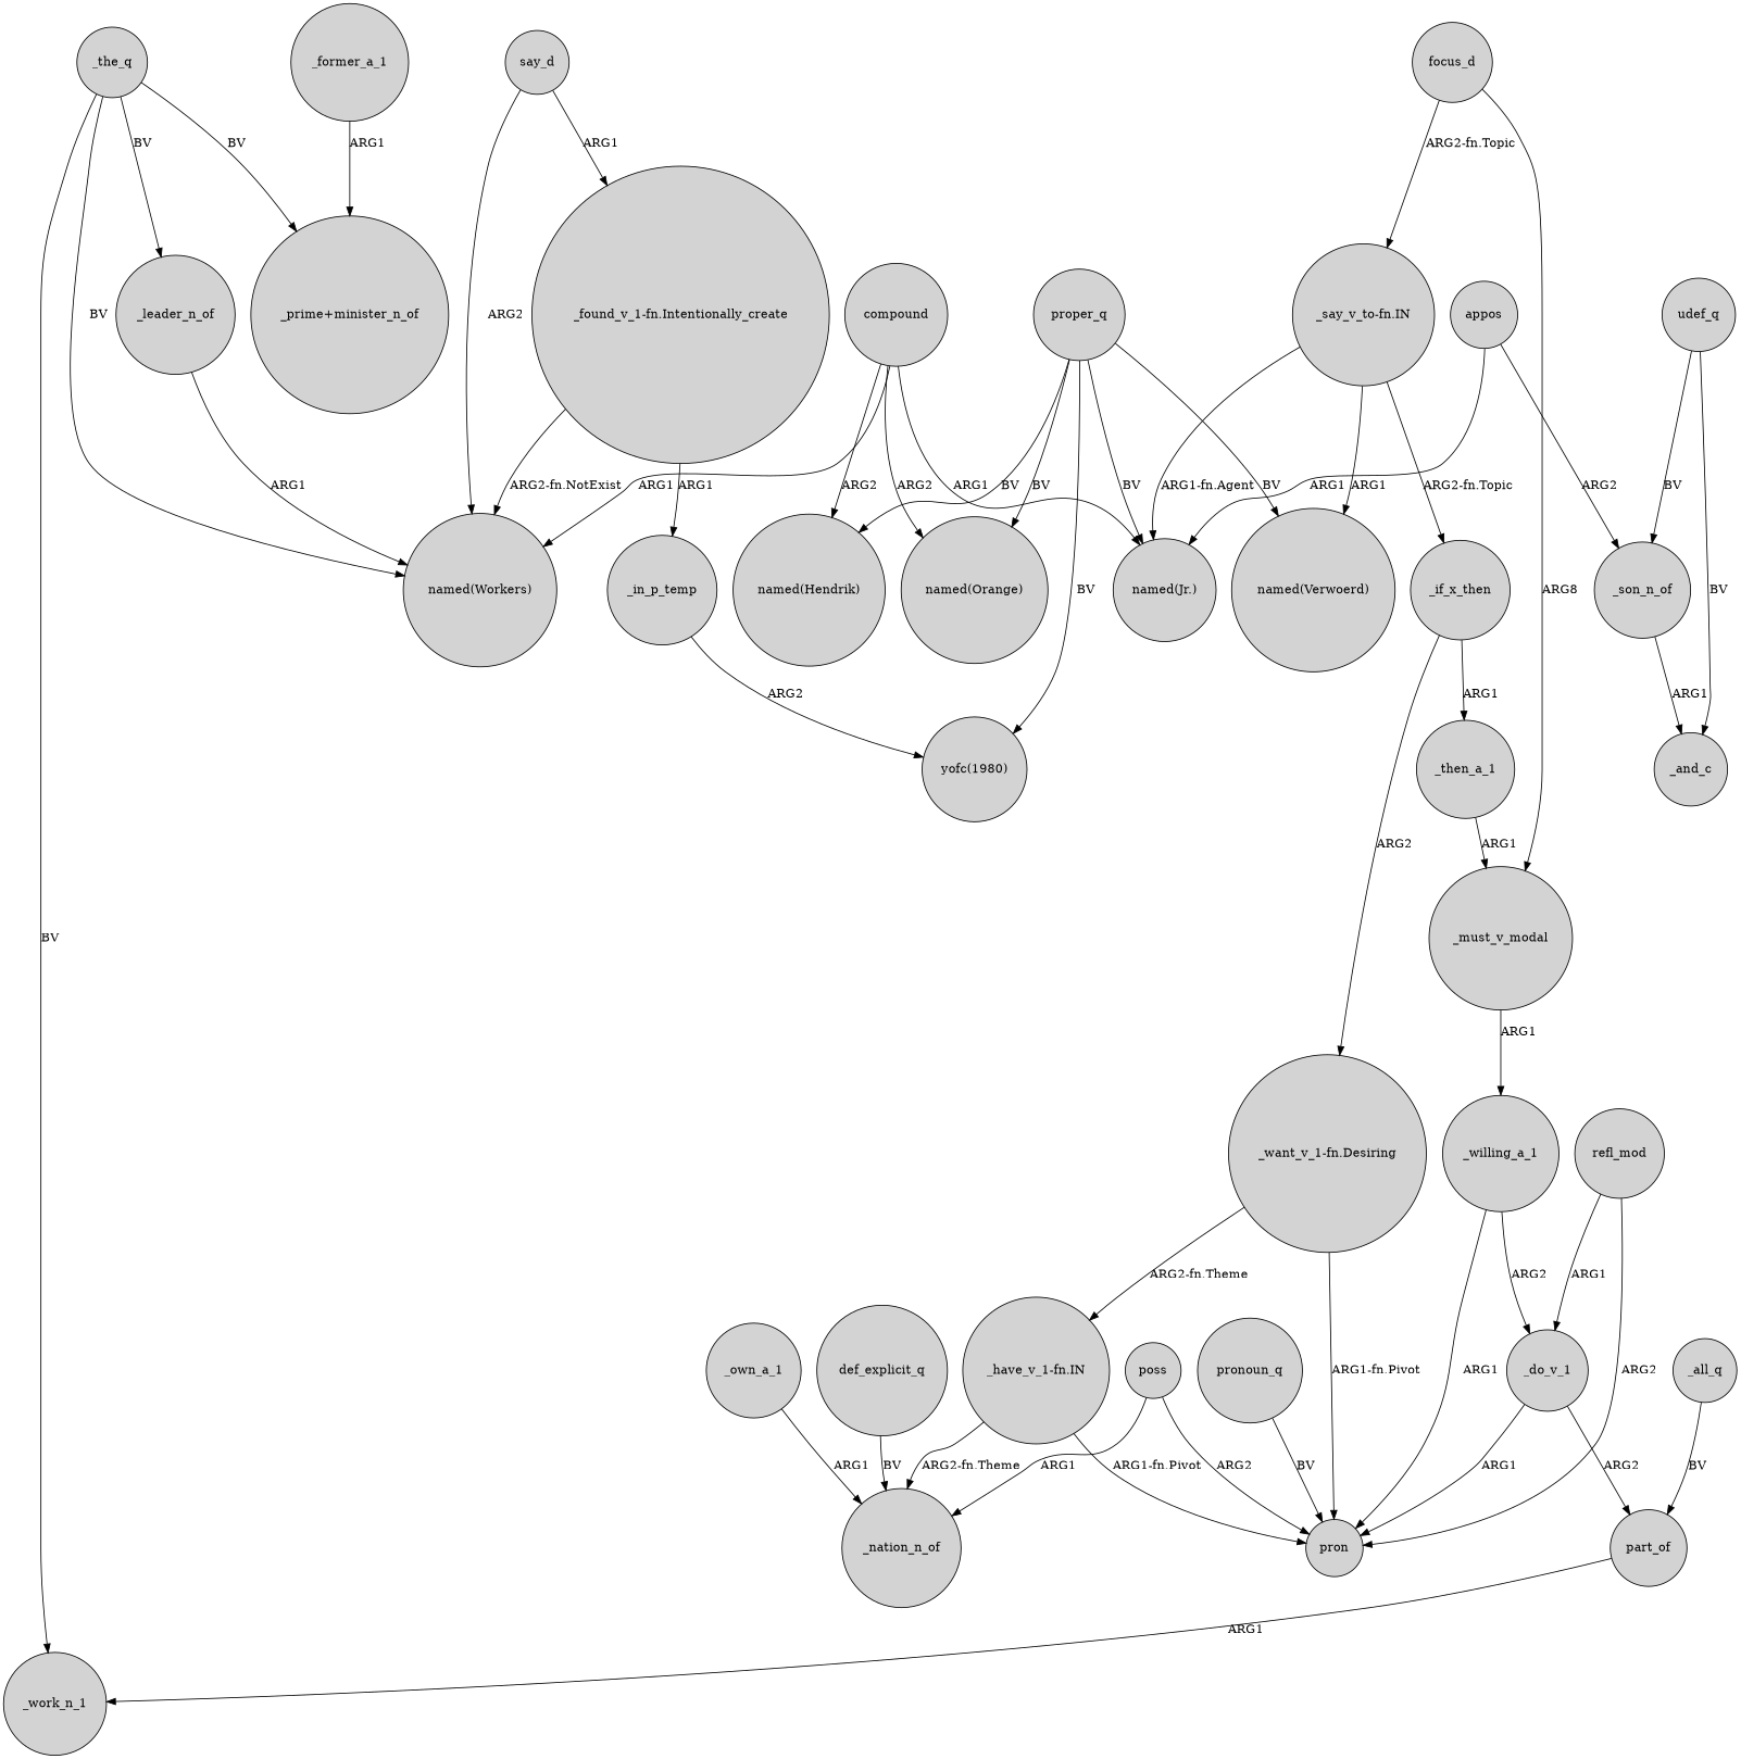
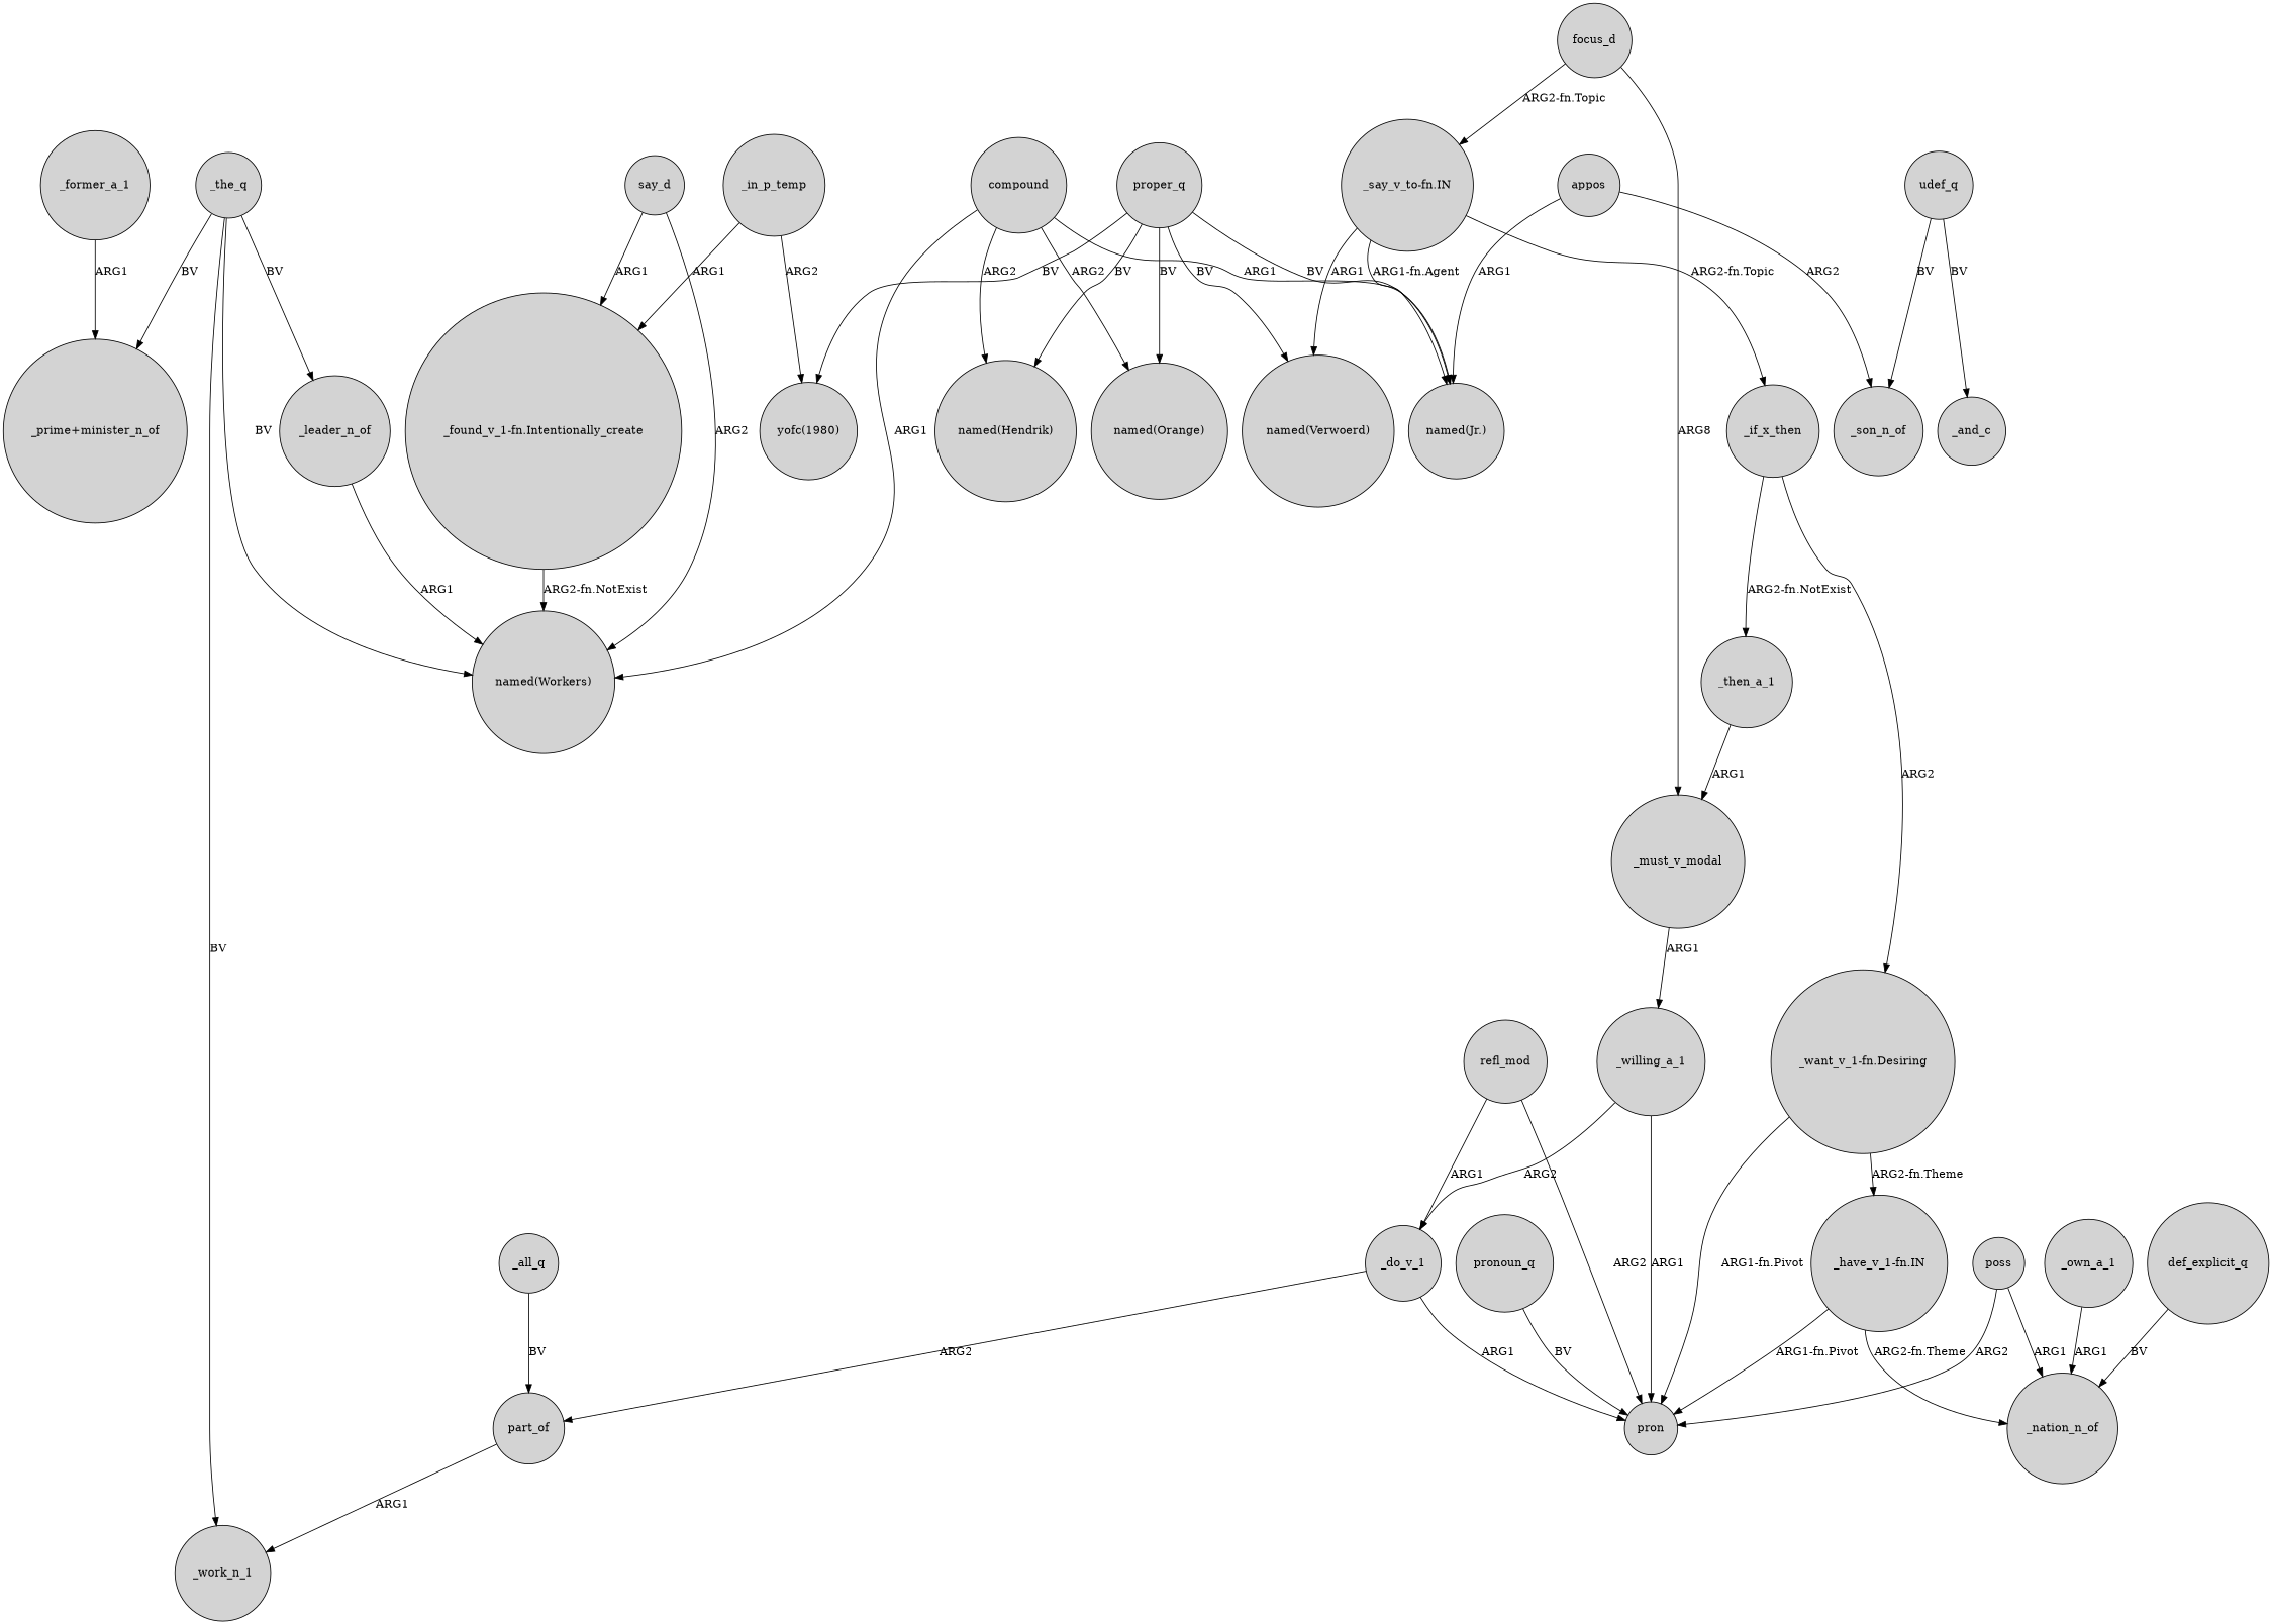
  digraph {
    node [shape=circle style=filled]
    n1 [label=say_d]
    "_found_v_1-fn.Intentionally_create"
    "named(Workers)"
    _former_a_1
    "_prime+minister_n_of"
    _if_x_then
    "_want_v_1-fn.Desiring"
    _then_a_1
    pron
    "_have_v_1-fn.IN"
    _must_v_modal
    _nation_n_of
    _willing_a_1
    _do_v_1
    part_of
    _work_n_1
    _son_n_of
    _and_c
    "_say_v_to-fn.IN"
    "named(Jr.)"
    "named(Verwoerd)"
    appos
    poss
    _all_q
    _the_q
    _leader_n_of
    _in_p_temp
    "yofc(1980)"
    compound
    "named(Hendrik)"
    "named(Orange)"
    focus_d
    proper_q
    _own_a_1
    def_explicit_q
    pronoun_q
    refl_mod
    udef_q
    n1 -> "_found_v_1-fn.Intentionally_create" [label=ARG1]
    n1 -> "named(Workers)" [label=ARG2]
    "_found_v_1-fn.Intentionally_create" -> "named(Workers)" [label="ARG2-fn.NotExist"]
    _former_a_1 -> "_prime+minister_n_of" [label=ARG1]
    _if_x_then -> "_want_v_1-fn.Desiring" [label=ARG2]
-   _if_x_then -> _then_a_1 [label=ARG1]
+   _if_x_then -> _then_a_1 [label="ARG2-fn.NotExist"]
    "_want_v_1-fn.Desiring" -> pron [label="ARG1-fn.Pivot"]
    "_want_v_1-fn.Desiring" -> "_have_v_1-fn.IN" [label="ARG2-fn.Theme"]
    _then_a_1 -> _must_v_modal [label=ARG1]
    "_have_v_1-fn.IN" -> pron [label="ARG1-fn.Pivot"]
    "_have_v_1-fn.IN" -> _nation_n_of [label="ARG2-fn.Theme"]
    _must_v_modal -> _willing_a_1 [label=ARG1]
    _willing_a_1 -> pron [label=ARG1]
    _willing_a_1 -> _do_v_1 [label=ARG2]
    _do_v_1 -> pron [label=ARG1]
    _do_v_1 -> part_of [label=ARG2]
    part_of -> _work_n_1 [label=ARG1]
-   _son_n_of -> _and_c [label=ARG1]
    "_say_v_to-fn.IN" -> _if_x_then [label="ARG2-fn.Topic"]
    "_say_v_to-fn.IN" -> "named(Jr.)" [label="ARG1-fn.Agent"]
    "_say_v_to-fn.IN" -> "named(Verwoerd)" [label=ARG1]
    appos -> _son_n_of [label=ARG2]
    appos -> "named(Jr.)" [label=ARG1]
    poss -> pron [label=ARG2]
    poss -> _nation_n_of [label=ARG1]
    _all_q -> part_of [label=BV]
    _the_q -> "named(Workers)" [label=BV]
    _the_q -> "_prime+minister_n_of" [label=BV]
    _the_q -> _work_n_1 [label=BV]
    _the_q -> _leader_n_of [label=BV]
    _leader_n_of -> "named(Workers)" [label=ARG1]
-   "_found_v_1-fn.Intentionally_create" -> _in_p_temp [label=ARG1]
+   _in_p_temp -> "_found_v_1-fn.Intentionally_create" [label=ARG1]
    _in_p_temp -> "yofc(1980)" [label=ARG2]
    compound -> "named(Workers)" [label=ARG1]
    compound -> "named(Jr.)" [label=ARG1]
    compound -> "named(Hendrik)" [label=ARG2]
    compound -> "named(Orange)" [label=ARG2]
    focus_d -> _must_v_modal [label=ARG8]
    focus_d -> "_say_v_to-fn.IN" [label="ARG2-fn.Topic"]
    proper_q -> "named(Jr.)" [label=BV]
    proper_q -> "named(Verwoerd)" [label=BV]
    proper_q -> "yofc(1980)" [label=BV]
    proper_q -> "named(Hendrik)" [label=BV]
    proper_q -> "named(Orange)" [label=BV]
    _own_a_1 -> _nation_n_of [label=ARG1]
    def_explicit_q -> _nation_n_of [label=BV]
    pronoun_q -> pron [label=BV]
    refl_mod -> pron [label=ARG2]
    refl_mod -> _do_v_1 [label=ARG1]
    udef_q -> _son_n_of [label=BV]
    udef_q -> _and_c [label=BV]
  }
